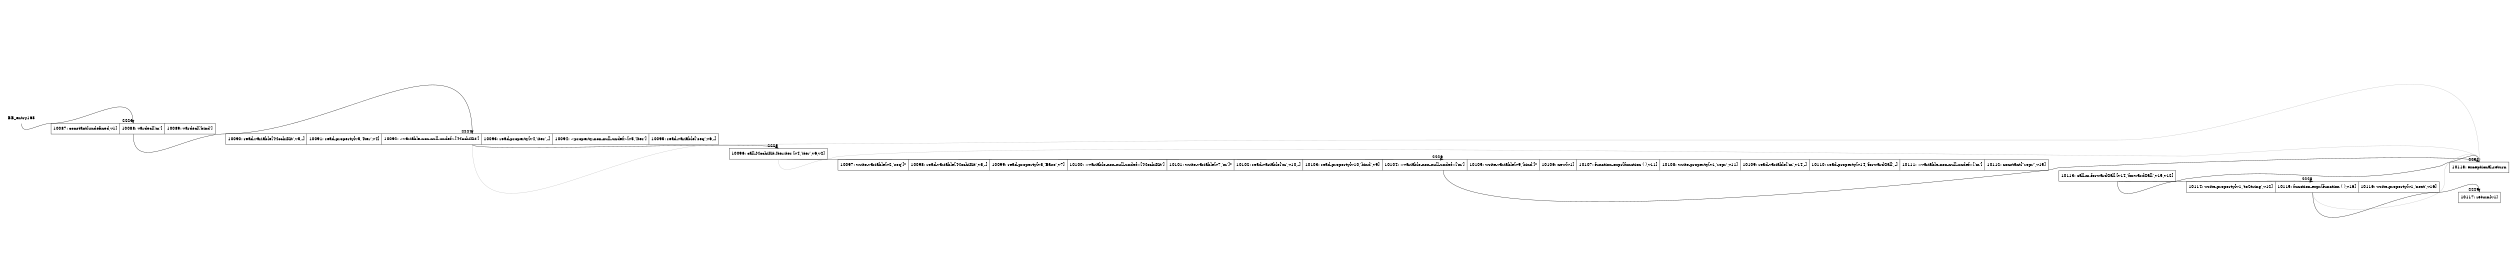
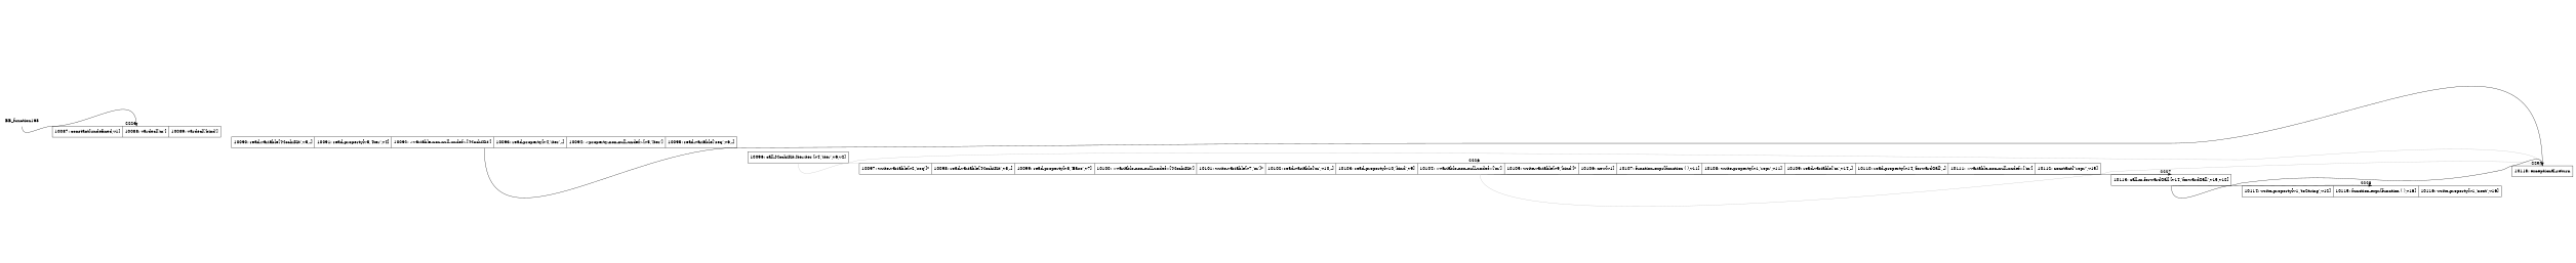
  digraph {
    rankdir=LR
    node [shape=record]
    edge [headport=n tailport=s]
-   BB_entry168 [shape=none]
+   BB_entry168 [shape=none label=BB_function168]
    n2 [label="{10087: constant[undefined,v1]|10088: vardecl['m']|10089: vardecl['bind']}"]
    n3 [label="{10090: read-variable['MochiKit',v5,-]|10091: read-property[v5,'Iter',v4]|10092: \<variable-non-null-undef\>['MochiKit']|10093: read-property[v4,'iter',-]|10094: \<property-non-null-undef\>[v5,'Iter']|10095: read-variable['seq',v6,-]}"]
    n4 [label="{10096: call-MochiKit.Iter.iter [v4,'iter',v6,v2]}"]
    n5 [label="{10118: exceptional-return}"]
    n6 [label="{10097: write-variable[v2,'seq']*|10098: read-variable['MochiKit',v8,-]|10099: read-property[v8,'Base',v7]|10100: \<variable-non-null-undef\>['MochiKit']|10101: write-variable[v7,'m']*|10102: read-variable['m',v10,-]|10103: read-property[v10,'bind',v9]|10104: \<variable-non-null-undef\>['m']|10105: write-variable[v9,'bind']*|10106: new[v1]|10107: function-expr[function ( ),v11]|10108: write-property[v1,'repr',v11]|10109: read-variable['m',v14,-]|10110: read-property[v14,'forwardCall',-]|10111: \<variable-non-null-undef\>['m']|10112: constant[\"repr\",v15]}"]
    n7 [label="{10113: call-m.forwardCall [v14,'forwardCall',v15,v12]}"]
    n8 [label="{10114: write-property[v1,'toString',v12]|10115: function-expr[function ( ),v16]|10116: write-property[v1,'next',v16]}"]
-   n9 [label="{10117: return[v1]}"]
    BB_entry168 -> n2 [headlabel="    2223"]
-   n2 -> n3 [headlabel="      2224"]
-   n3 -> n4 [headlabel="      2225"]
-   n3 -> n5 [color=gray headlabel="      2230"]
+   n3 -> n5 [color=black headlabel="      2230"]
    n4 -> n5 [color=gray]
-   n4 -> n6 [headlabel="      2226"]
-   n6 -> n5 [color=black]
+   n4 -> n6 [headlabel="      2226" color=gray]
+   n6 -> n5 [color=gray]
+   n6 -> n7 [headlabel="      2227"]
    n7 -> n5 [color=black]
    n7 -> n8 [headlabel="      2228"]
-   n8 -> n5 [color=gray]
-   n8 -> n9 [headlabel="      2229"]
  }
